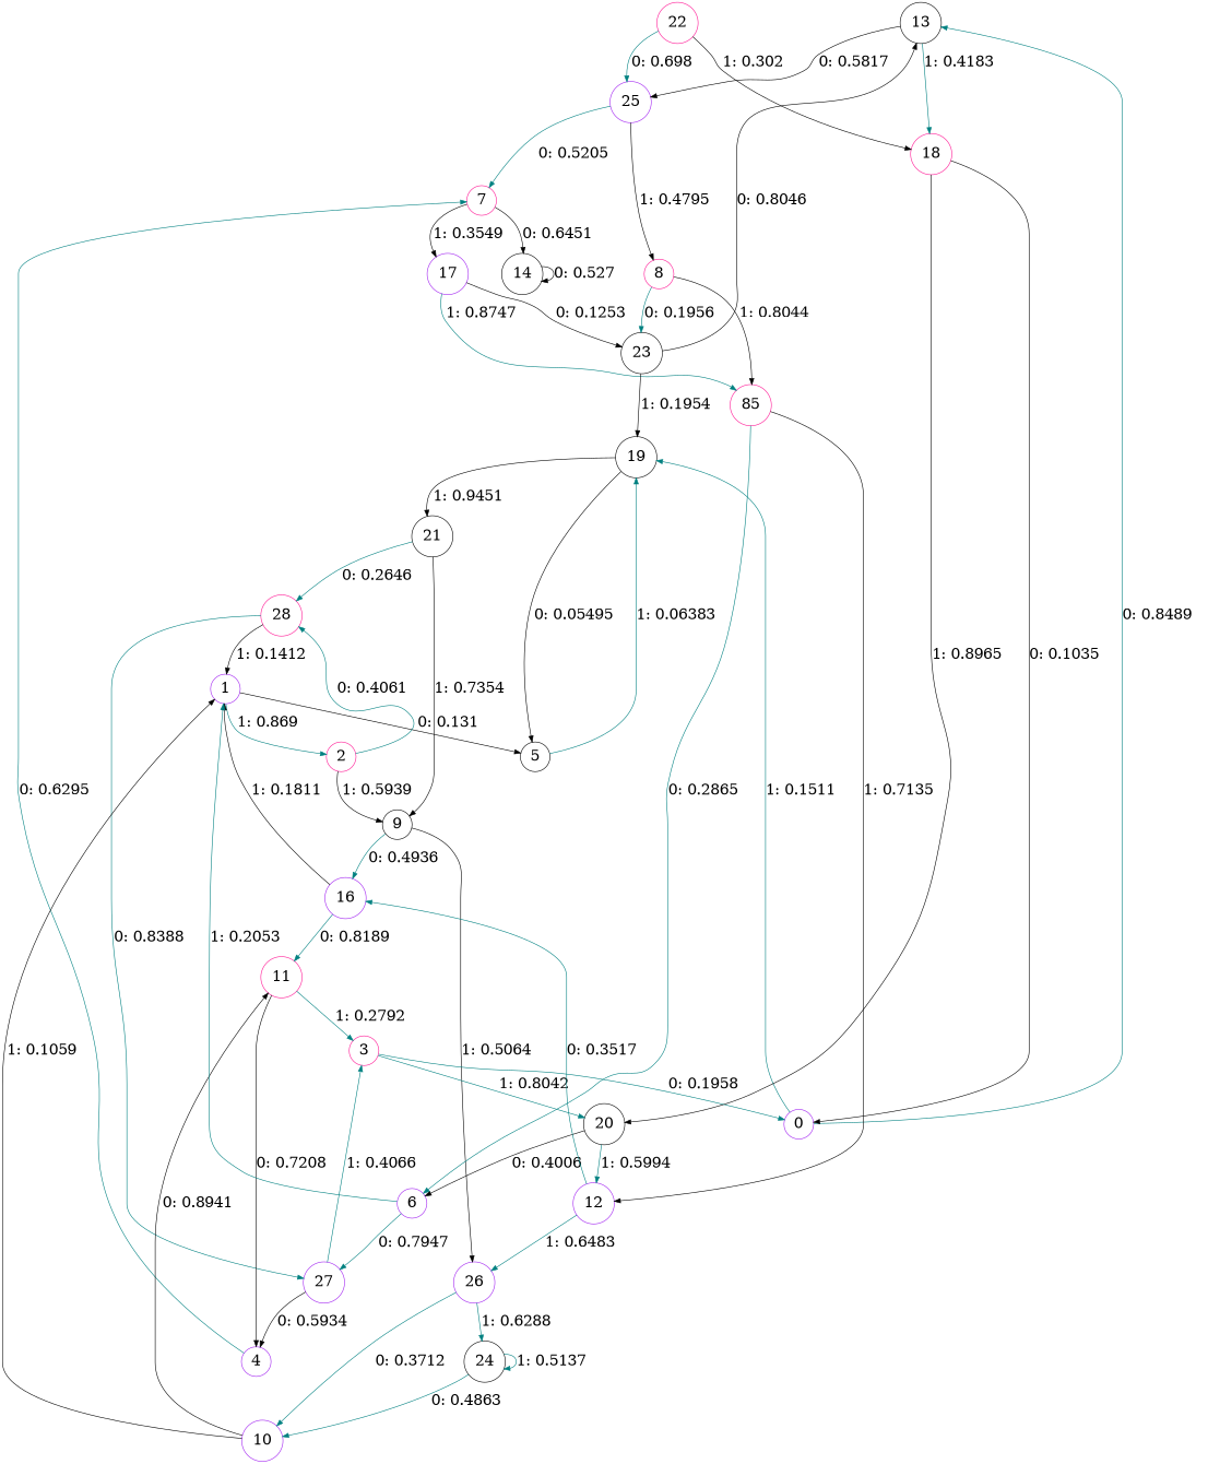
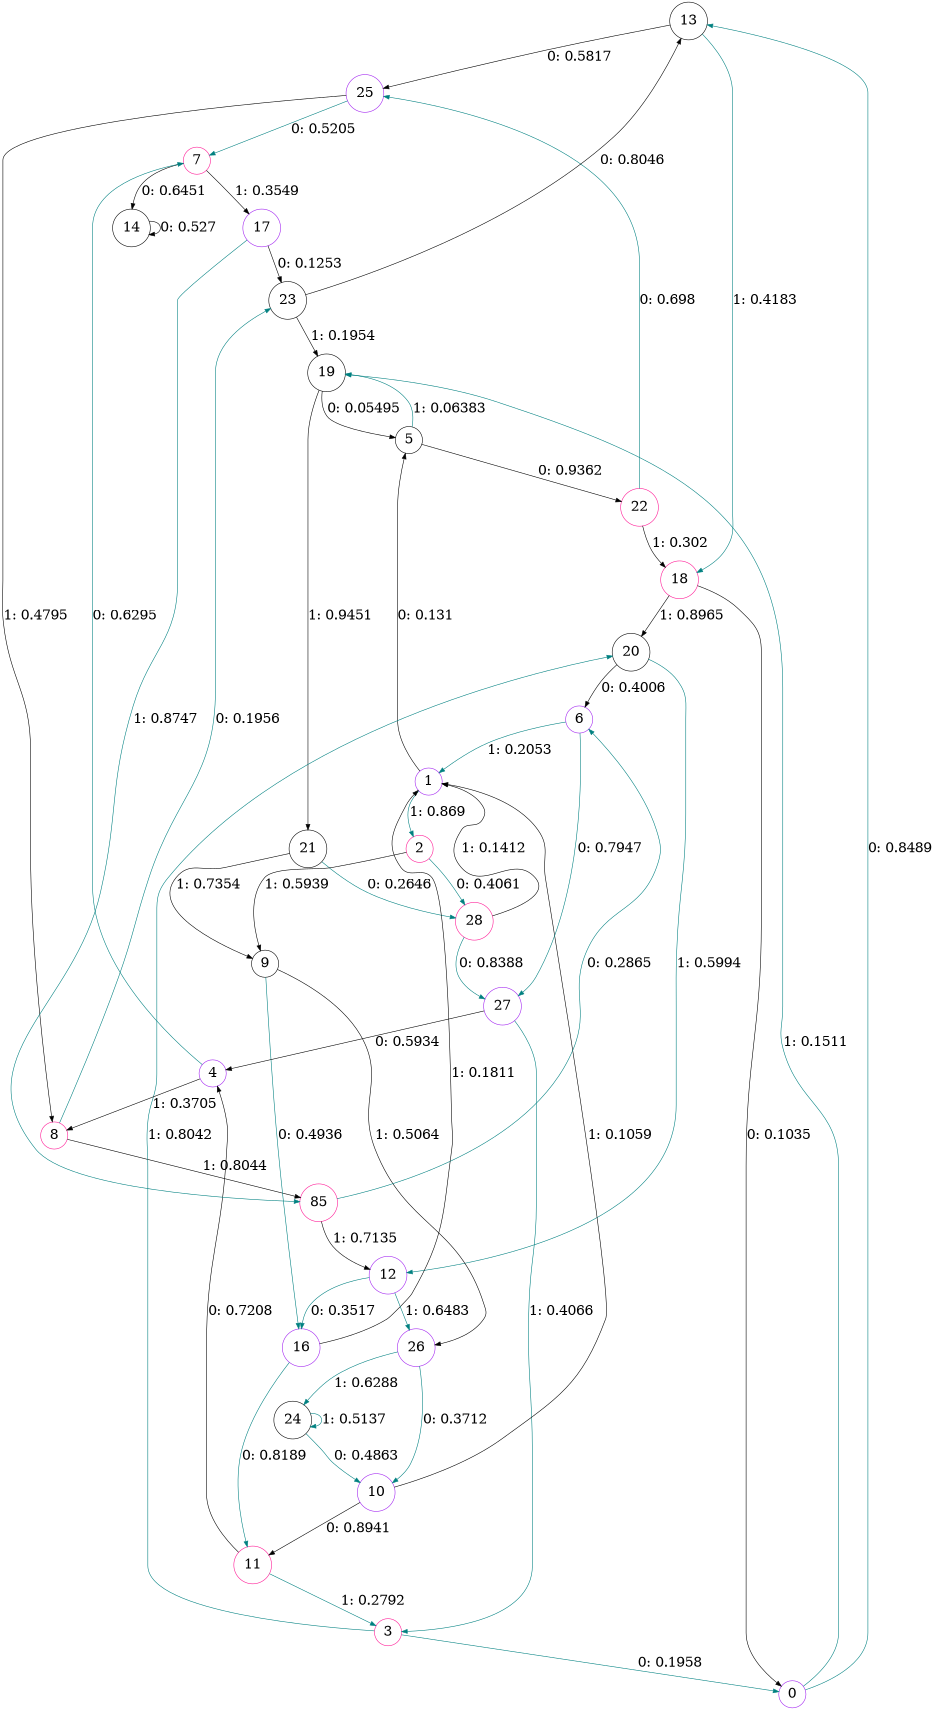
  digraph {
    node [color=purple fontsize=24 shape=circle]
    edge [color=teal fontsize=24]
    13 [color=black]
    0
    19 [color=black]
    25
    18 [color=deeppink]
    5 [color=black]
    21 [color=black]
    7 [color=deeppink]
    8 [color=deeppink]
    20 [color=black]
    22 [color=deeppink]
    28 [color=deeppink]
    9 [color=black]
    1
    2 [color=deeppink]
    27
    16
    26
    3 [color=deeppink]
    4
    11 [color=deeppink]
    10
    24 [color=black]
    6
    12
    14 [color=black]
    17
    23 [color=black]
    n29 [color=deeppink label=85]
    13 -> 25 [color=black label="0: 0.5817   "]
    13 -> 18 [label="1: 0.4183   "]
    0 -> 13 [label="0: 0.8489   "]
    0 -> 19 [label="1: 0.1511   "]
    19 -> 5 [color=black label="0: 0.05495  "]
    19 -> 21 [color=black label="1: 0.9451   "]
    25 -> 7 [label="0: 0.5205   "]
    25 -> 8 [color=black label="1: 0.4795   "]
    18 -> 0 [color=black label="0: 0.1035   "]
    18 -> 20 [color=black label="1: 0.8965   "]
    5 -> 19 [label="1: 0.06383  "]
+   5 -> 22 [color=black label="0: 0.9362   "]
    21 -> 28 [label="0: 0.2646   "]
    21 -> 9 [color=black label="1: 0.7354   "]
    7 -> 14 [color=black label="0: 0.6451   "]
    7 -> 17 [color=black label="1: 0.3549   "]
    8 -> 23 [label="0: 0.1956   "]
    8 -> n29 [color=black label="1: 0.8044   "]
    20 -> 6 [color=black label="0: 0.4006   "]
    20 -> 12 [label="1: 0.5994   "]
    22 -> 25 [label="0: 0.698    "]
    22 -> 18 [color=black label="1: 0.302    "]
    28 -> 1 [color=black label="1: 0.1412   "]
    28 -> 27 [label="0: 0.8388   "]
    9 -> 16 [label="0: 0.4936   "]
    9 -> 26 [color=black label="1: 0.5064   "]
    1 -> 5 [color=black label="0: 0.131    "]
    1 -> 2 [label="1: 0.869    "]
    2 -> 28 [label="0: 0.4061   "]
    2 -> 9 [color=black label="1: 0.5939   "]
    27 -> 3 [label="1: 0.4066   "]
    27 -> 4 [color=black label="0: 0.5934   "]
    16 -> 1 [color=black label="1: 0.1811   "]
    16 -> 11 [label="0: 0.8189   "]
    26 -> 10 [label="0: 0.3712   "]
    26 -> 24 [label="1: 0.6288   "]
    3 -> 0 [label="0: 0.1958   "]
    3 -> 20 [label="1: 0.8042   "]
    4 -> 7 [label="0: 0.6295   "]
+   4 -> 8 [color=black label="1: 0.3705   "]
    11 -> 3 [label="1: 0.2792   "]
    11 -> 4 [color=black label="0: 0.7208   "]
    10 -> 1 [color=black label="1: 0.1059   "]
    10 -> 11 [color=black label="0: 0.8941   "]
    24 -> 10 [label="0: 0.4863   "]
    24 -> 24 [label="1: 0.5137   "]
    6 -> 1 [label="1: 0.2053   "]
    6 -> 27 [label="0: 0.7947   "]
    12 -> 16 [label="0: 0.3517   "]
    12 -> 26 [label="1: 0.6483   "]
    14 -> 14 [color=black label="0: 0.527    "]
    17 -> 23 [color=black label="0: 0.1253   "]
    17 -> n29 [label="1: 0.8747   "]
    23 -> 13 [color=black label="0: 0.8046   "]
    23 -> 19 [color=black label="1: 0.1954   "]
    n29 -> 6 [label="0: 0.2865   "]
    n29 -> 12 [color=black label="1: 0.7135   "]
  }
